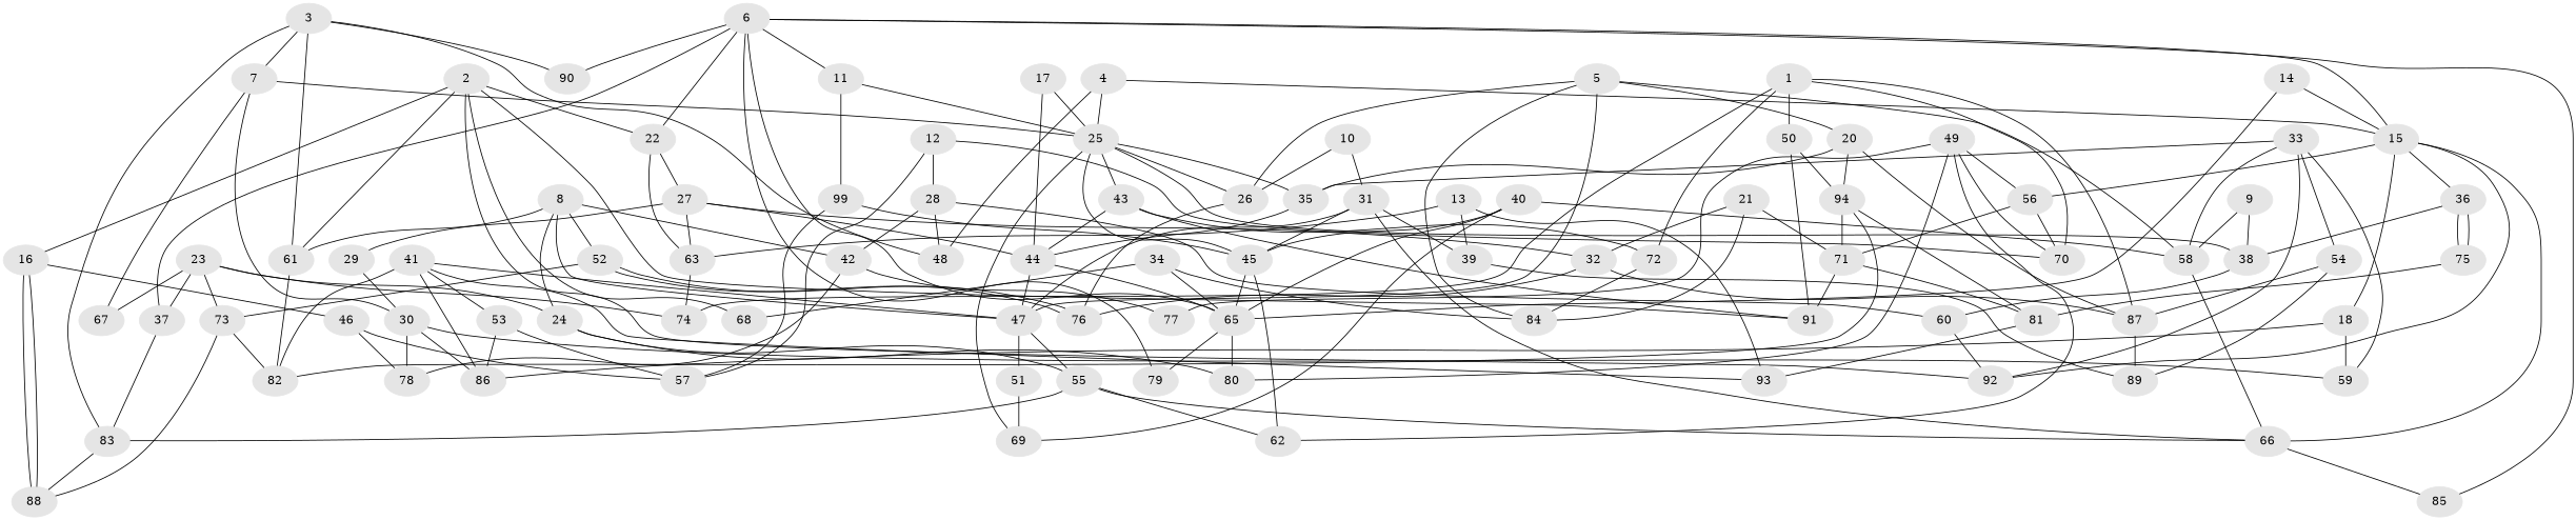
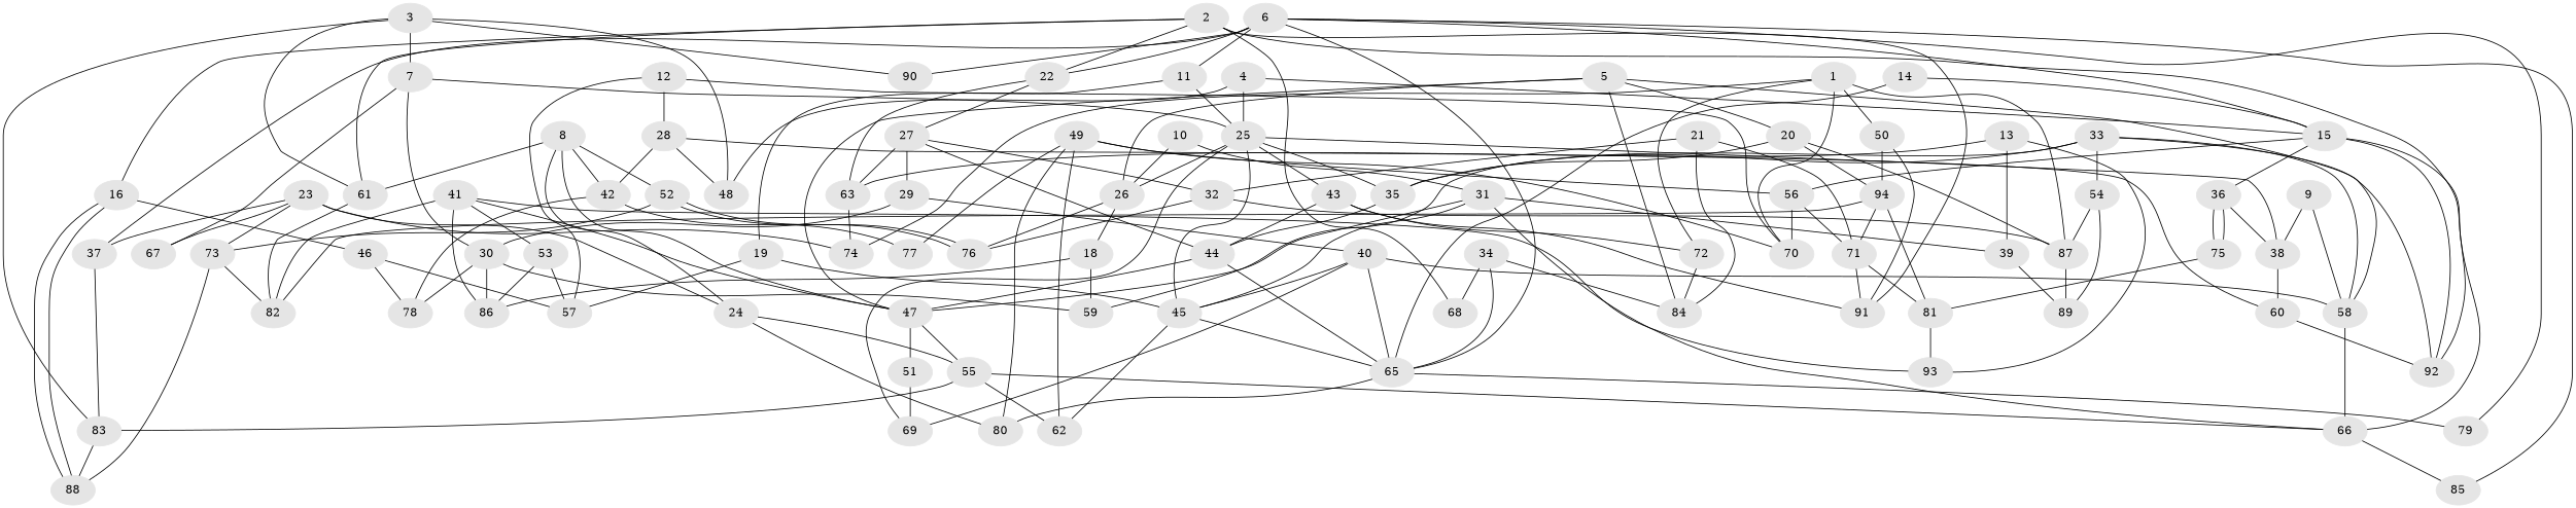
  graph {
    node [color=gray90 style=filled]
    1
    50
    70
    72
    74
    87
    91
    n8 [label=94]
    84
    89
    2
    16
    22
    61
    68
    92
    46
    88
    63
    27
    82
    3
    7
    48
    83
    90
    25
    30
    67
    4
    15
    18
    36
    56
    66
    26
    38
    45
    35
    43
    69
    5
    20
    47
    58
    76
    55
    51
    6
    11
    37
    65
    79
    85
-   19 [label=99]
+   19
    80
    59
    86
    78
    8
    24
    42
    52
    77
    73
    9
    60
    10
    31
    39
    57
    12
    28
    13
    93
    14
    75
    71
-   17
    44
    62
    81
    21
    32
    29
    23
    40
    33
    54
    34
    41
    53
    49
    1 -- 50
    1 -- 70
    1 -- 72
    1 -- 74
    1 -- 87
    50 -- 91
    50 -- n8
    72 -- 84
    87 -- 89
    n8 -- 82
    n8 -- 71
    n8 -- 81
    2 -- 91
    2 -- 16
    2 -- 22
    2 -- 61
    2 -- 68
    2 -- 92
    16 -- 46
    16 -- 88
    16 -- 88
    22 -- 63
    22 -- 27
    61 -- 82
    46 -- 78
    46 -- 57
    63 -- 74
    27 -- 63
    27 -- 44
    27 -- 32
    27 -- 29
    3 -- 61
    3 -- 7
    3 -- 48
    3 -- 83
    3 -- 90
    7 -- 25
    7 -- 30
    7 -- 67
    83 -- 88
    25 -- 26
    25 -- 38
    25 -- 45
    25 -- 35
    25 -- 43
    25 -- 69
    30 -- 59
    30 -- 86
    30 -- 78
    4 -- 48
    4 -- 25
    4 -- 15
    15 -- 92
-   15 -- 18
+   26 -- 18
    15 -- 36
    15 -- 56
    15 -- 66
    18 -- 59
    18 -- 86
    36 -- 38
    36 -- 75
    36 -- 75
    56 -- 70
    56 -- 71
    66 -- 85
    26 -- 76
    38 -- 60
    45 -- 65
    45 -- 62
    35 -- 44
    43 -- 72
    43 -- 91
    43 -- 44
    5 -- 84
    5 -- 26
    5 -- 20
    5 -- 47
    5 -- 58
    20 -- 87
    20 -- n8
    20 -- 35
    47 -- 55
    47 -- 51
    58 -- 66
    55 -- 83
    55 -- 66
    55 -- 62
    51 -- 69
    6 -- 22
    6 -- 90
    6 -- 15
    6 -- 11
    6 -- 37
    6 -- 65
    6 -- 79
    6 -- 85
    11 -- 25
    11 -- 19
    37 -- 83
    65 -- 79
    65 -- 80
    19 -- 45
    19 -- 57
    8 -- 61
    8 -- 47
    8 -- 24
    8 -- 42
    8 -- 52
    24 -- 55
    24 -- 80
    42 -- 78
    42 -- 77
    52 -- 76
    52 -- 76
    52 -- 73
    73 -- 88
    73 -- 82
    9 -- 38
    9 -- 58
    60 -- 92
    10 -- 26
    10 -- 31
    31 -- 66
    31 -- 45
    31 -- 47
    31 -- 39
    39 -- 89
    12 -- 70
    12 -- 57
    12 -- 28
    28 -- 48
    28 -- 42
    28 -- 60
    13 -- 63
    13 -- 39
    13 -- 93
    14 -- 15
    14 -- 65
    75 -- 81
    71 -- 91
    71 -- 81
-   17 -- 25
-   17 -- 44
    44 -- 47
    44 -- 65
    81 -- 93
    21 -- 84
    21 -- 71
    21 -- 32
    32 -- 87
    32 -- 76
    29 -- 30
+   29 -- 40
    23 -- 74
    23 -- 67
    23 -- 37
    23 -- 24
    23 -- 73
    40 -- 45
    40 -- 69
    40 -- 58
    40 -- 65
    33 -- 92
    33 -- 35
    33 -- 58
    33 -- 59
    33 -- 54
    54 -- 87
    54 -- 89
    34 -- 84
    34 -- 68
    34 -- 65
    41 -- 82
    41 -- 47
    41 -- 86
    41 -- 93
    41 -- 53
    53 -- 86
    53 -- 57
    49 -- 70
    49 -- 56
    49 -- 80
    49 -- 77
    49 -- 62
  }
